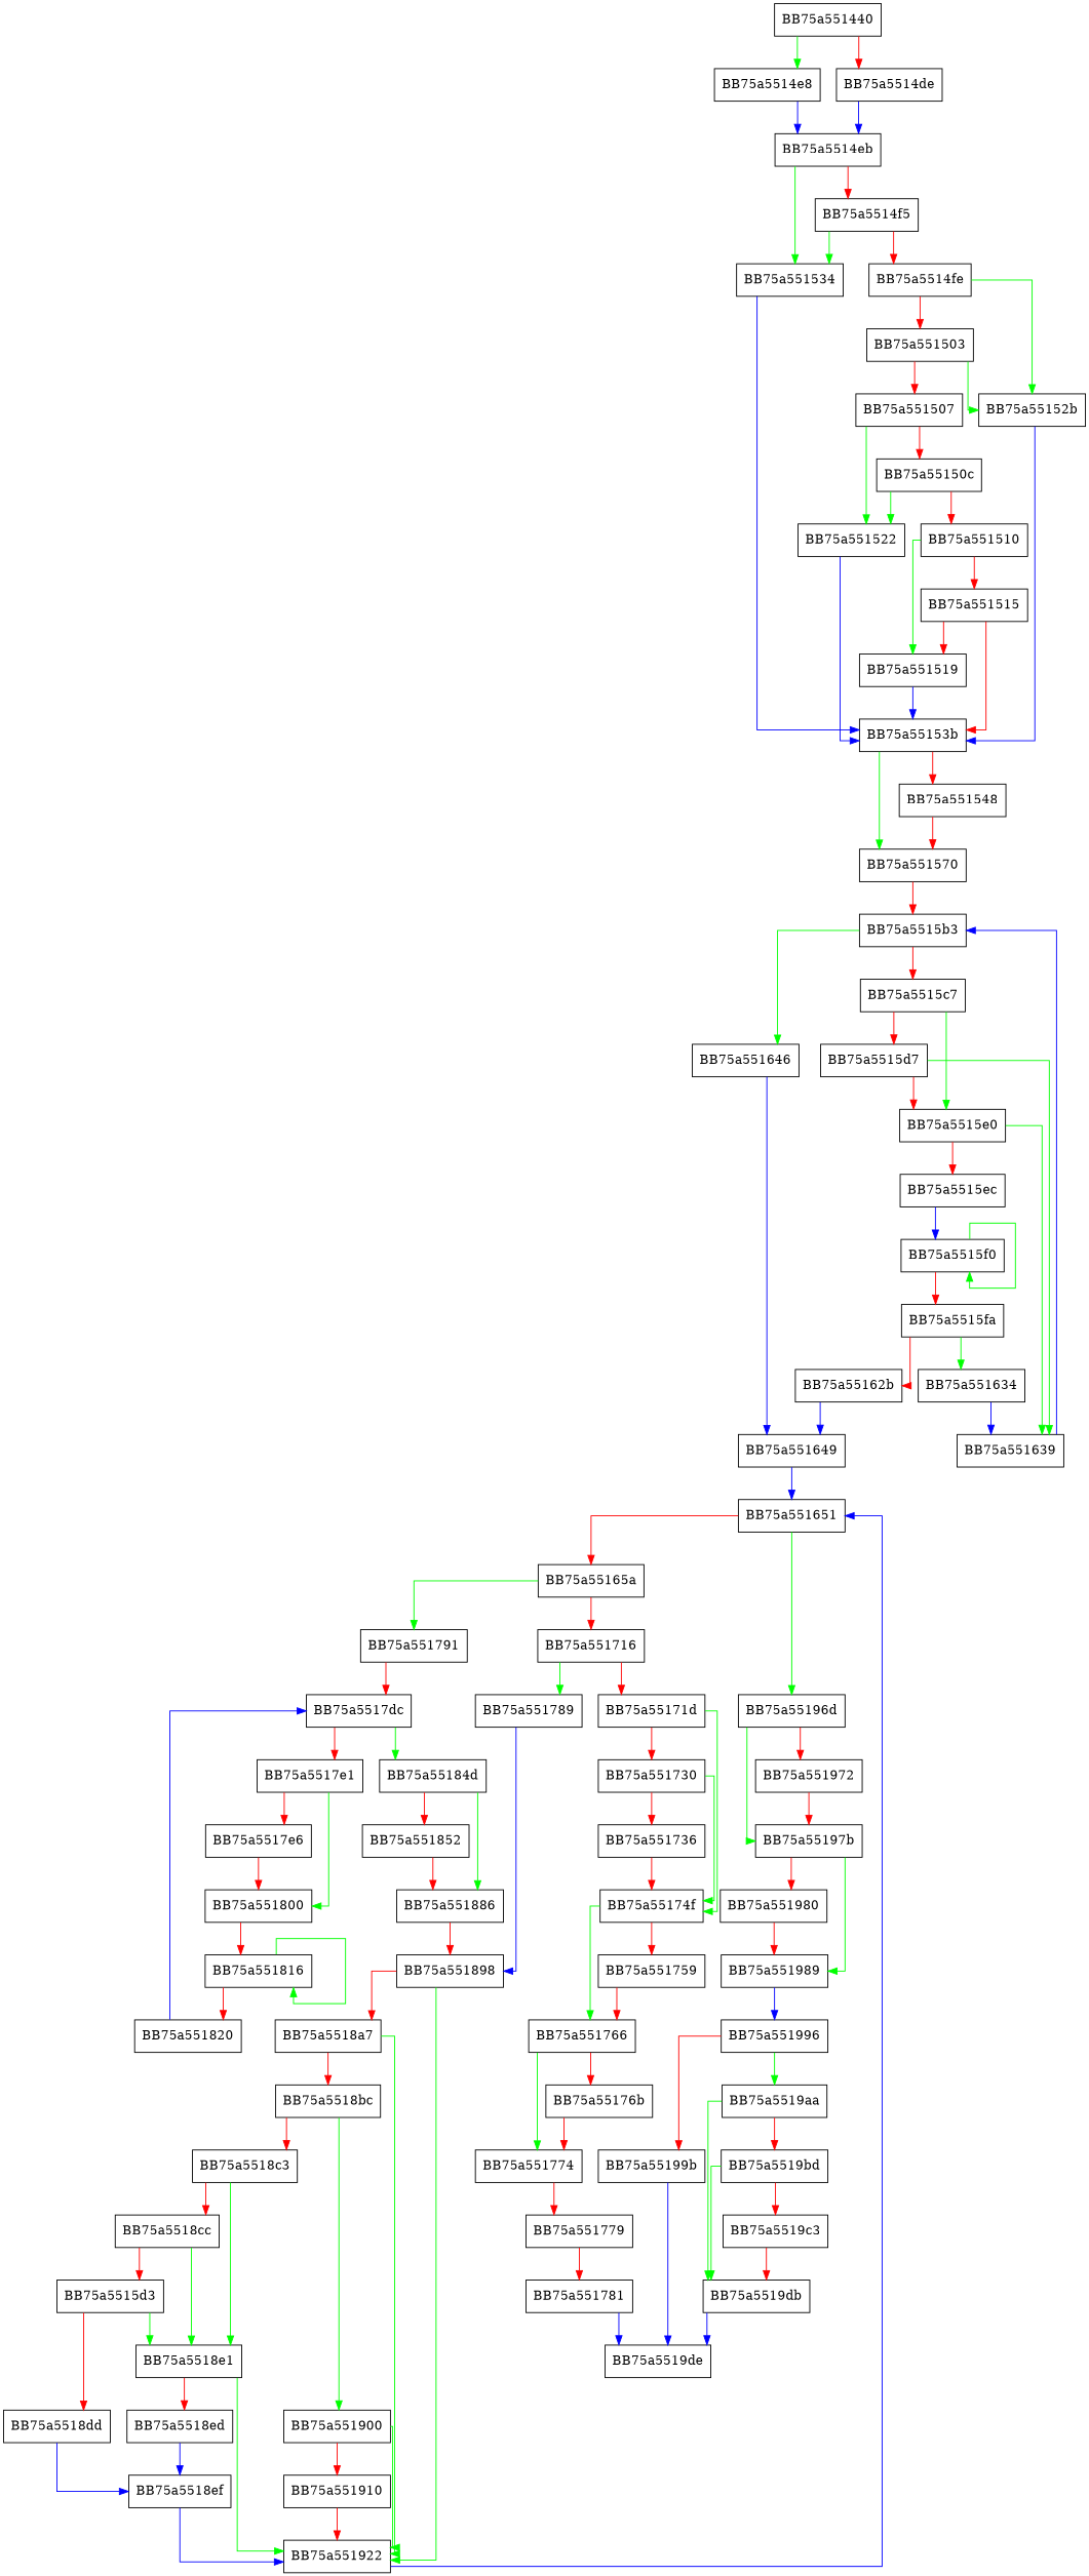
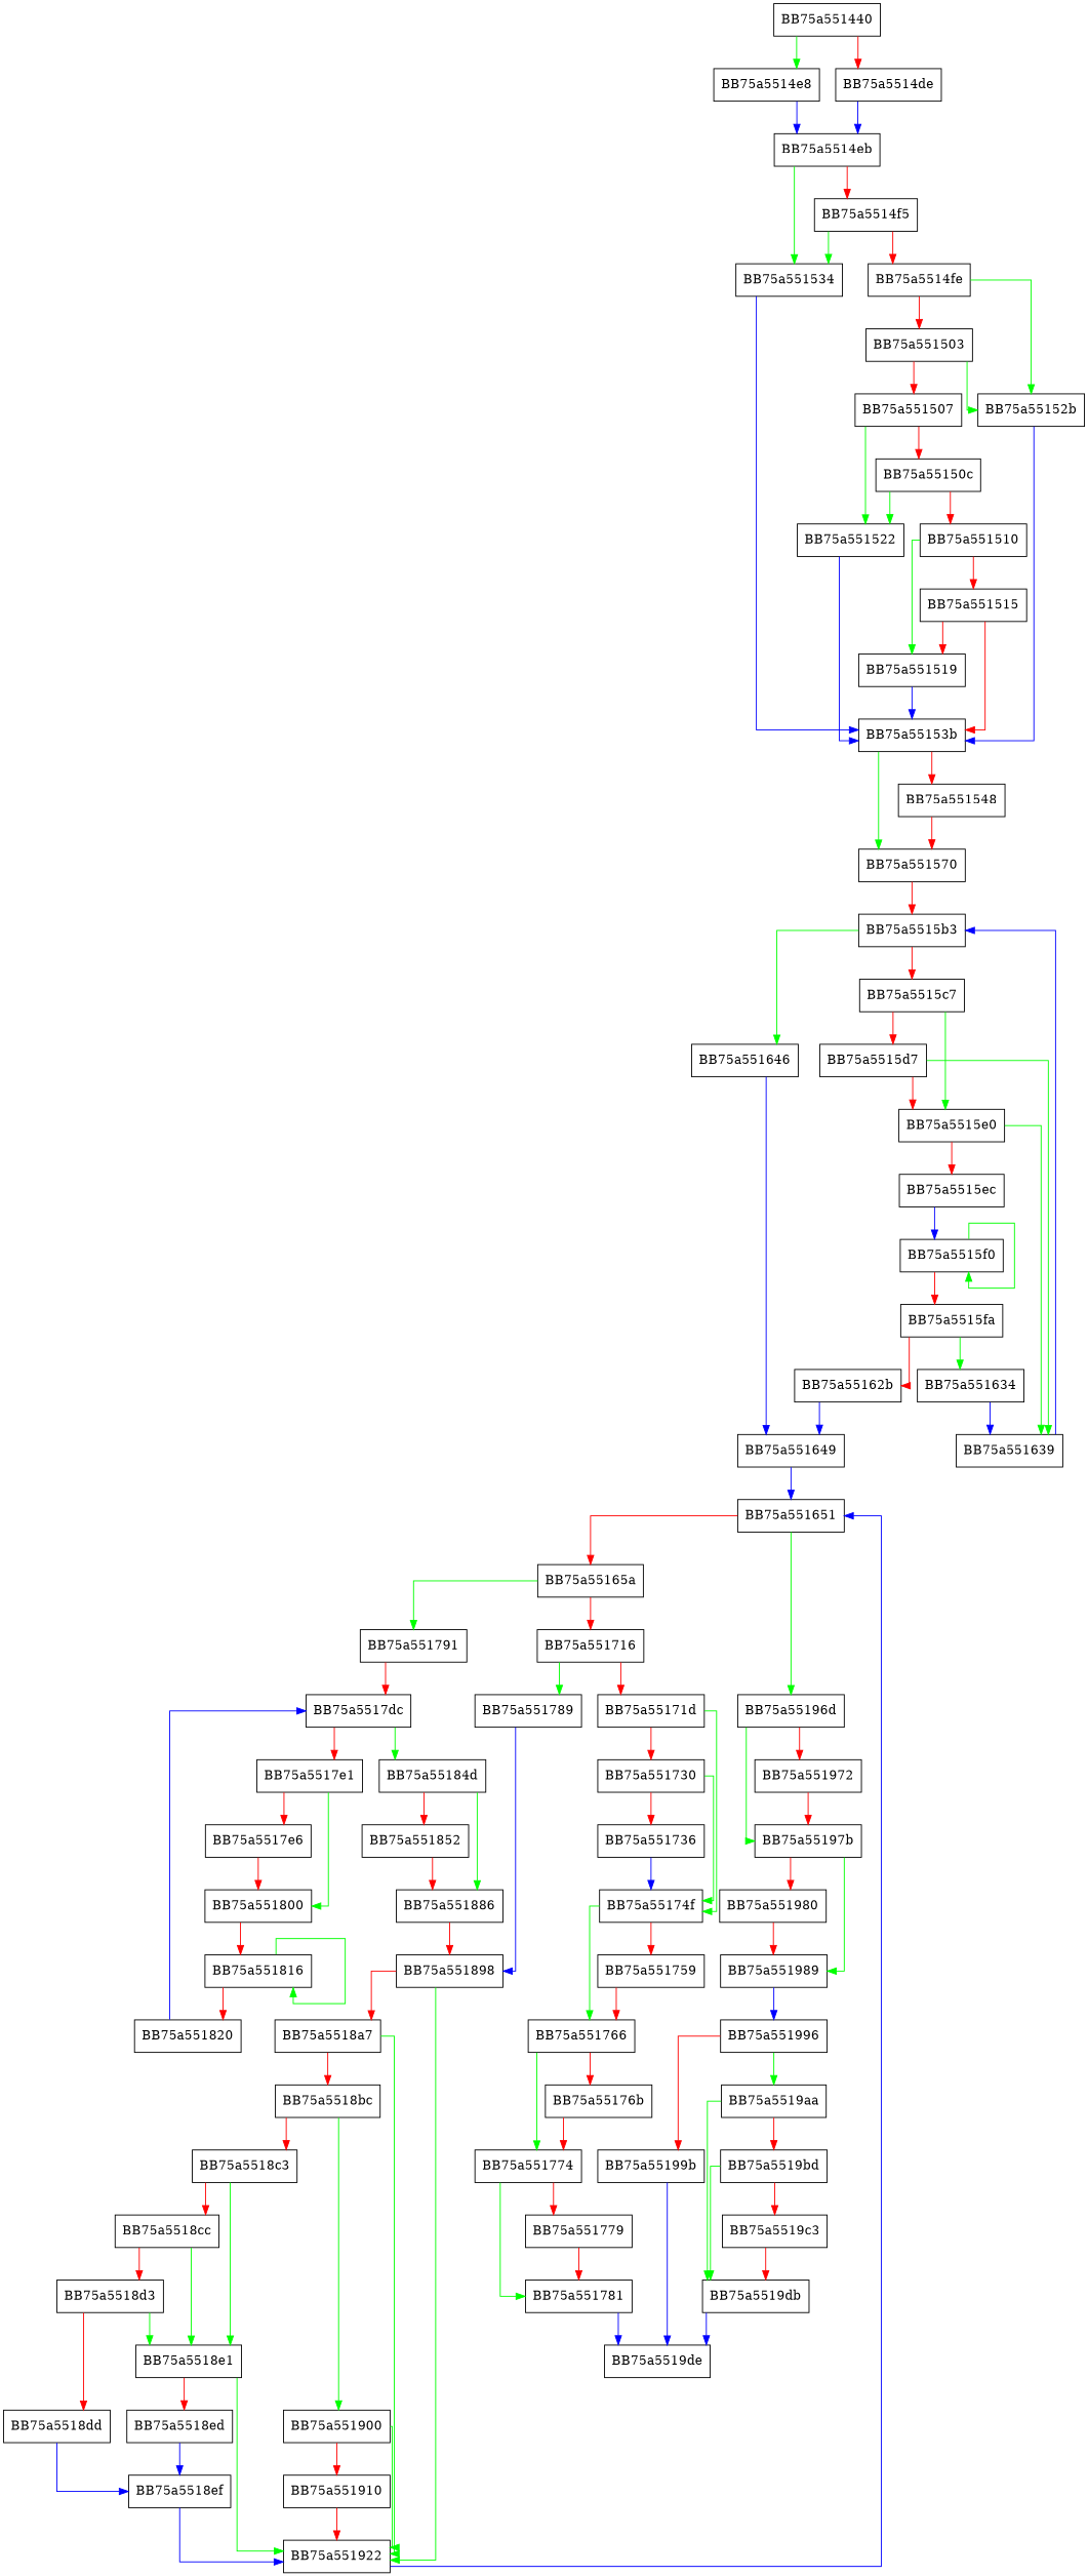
  digraph {
    splines=ortho
    node [shape=box]
    edge [color=red]
    BB75a551440
    BB75a5514e8
    BB75a5514de
    BB75a5514eb
    BB75a551534
    BB75a5514f5
    BB75a55153b
    BB75a5514fe
    BB75a551570
    BB75a551548
    BB75a55152b
    BB75a551503
    BB75a551507
    BB75a551522
    BB75a55150c
    BB75a551510
    BB75a551519
    BB75a551515
    BB75a5515b3
    BB75a551646
    BB75a5515c7
    BB75a551649
    BB75a5515e0
    BB75a5515d7
    BB75a551651
    BB75a551639
    BB75a5515ec
    BB75a5515f0
    BB75a5515fa
    BB75a551634
    BB75a55162b
    BB75a55196d
    BB75a55165a
    BB75a55197b
    BB75a551972
    BB75a551791
    BB75a551716
    BB75a551989
    BB75a551980
    BB75a5517dc
    BB75a551789
    BB75a55171d
    BB75a55184d
    BB75a5517e1
    BB75a551898
    BB75a55174f
    BB75a551730
    BB75a551922
    BB75a5518a7
    BB75a551766
    BB75a551759
    BB75a551736
    BB75a551774
    BB75a55176b
    BB75a551781
    BB75a551779
    BB75a5519de
    BB75a5518bc
    BB75a551886
    BB75a551852
    BB75a551800
    BB75a5517e6
    BB75a551816
    BB75a551820
    BB75a551900
    BB75a5518c3
    BB75a551910
    BB75a5518e1
    BB75a5518cc
    BB75a5518ed
-   BB75a5518d3 [label=BB75a5515d3]
+   BB75a5518d3
    BB75a5518ef
    BB75a5518dd
    BB75a551996
    BB75a5519aa
    BB75a55199b
    BB75a5519db
    BB75a5519bd
    BB75a5519c3
    BB75a551440 -> BB75a5514e8 [color=green]
    BB75a551440 -> BB75a5514de
    BB75a5514e8 -> BB75a5514eb [color=blue]
    BB75a5514de -> BB75a5514eb [color=blue]
    BB75a5514eb -> BB75a551534 [color=green]
    BB75a5514eb -> BB75a5514f5
    BB75a551534 -> BB75a55153b [color=blue]
    BB75a5514f5 -> BB75a551534 [color=green]
    BB75a5514f5 -> BB75a5514fe
    BB75a55153b -> BB75a551570 [color=green]
    BB75a55153b -> BB75a551548
    BB75a5514fe -> BB75a55152b [color=green]
    BB75a5514fe -> BB75a551503
    BB75a551570 -> BB75a5515b3
    BB75a551548 -> BB75a551570
    BB75a55152b -> BB75a55153b [color=blue]
    BB75a551503 -> BB75a55152b [color=green]
    BB75a551503 -> BB75a551507
    BB75a551507 -> BB75a551522 [color=green]
    BB75a551507 -> BB75a55150c
    BB75a551522 -> BB75a55153b [color=blue]
    BB75a55150c -> BB75a551522 [color=green]
    BB75a55150c -> BB75a551510
    BB75a551510 -> BB75a551519 [color=green]
    BB75a551510 -> BB75a551515
    BB75a551519 -> BB75a55153b [color=blue]
    BB75a551515 -> BB75a55153b
    BB75a551515 -> BB75a551519
    BB75a5515b3 -> BB75a551646 [color=green]
    BB75a5515b3 -> BB75a5515c7
    BB75a551646 -> BB75a551649 [color=blue]
    BB75a5515c7 -> BB75a5515e0 [color=green]
    BB75a5515c7 -> BB75a5515d7
    BB75a551649 -> BB75a551651 [color=blue]
    BB75a5515e0 -> BB75a551639 [color=green]
    BB75a5515e0 -> BB75a5515ec
    BB75a5515d7 -> BB75a5515e0
    BB75a5515d7 -> BB75a551639 [color=green]
    BB75a551651 -> BB75a55196d [color=green]
    BB75a551651 -> BB75a55165a
    BB75a551639 -> BB75a5515b3 [color=blue]
    BB75a5515ec -> BB75a5515f0 [color=blue]
    BB75a5515f0 -> BB75a5515f0 [color=green]
    BB75a5515f0 -> BB75a5515fa
    BB75a5515fa -> BB75a551634 [color=green]
    BB75a5515fa -> BB75a55162b
    BB75a551634 -> BB75a551639 [color=blue]
    BB75a55162b -> BB75a551649 [color=blue]
    BB75a55196d -> BB75a55197b [color=green]
    BB75a55196d -> BB75a551972
    BB75a55165a -> BB75a551791 [color=green]
    BB75a55165a -> BB75a551716
    BB75a55197b -> BB75a551989 [color=green]
    BB75a55197b -> BB75a551980
    BB75a551972 -> BB75a55197b
    BB75a551791 -> BB75a5517dc
    BB75a551716 -> BB75a551789 [color=green]
    BB75a551716 -> BB75a55171d
    BB75a551989 -> BB75a551996 [color=blue]
    BB75a551980 -> BB75a551989
    BB75a5517dc -> BB75a55184d [color=green]
    BB75a5517dc -> BB75a5517e1
    BB75a551789 -> BB75a551898 [color=blue]
    BB75a55171d -> BB75a55174f [color=green]
    BB75a55171d -> BB75a551730
    BB75a55184d -> BB75a551886 [color=green]
    BB75a55184d -> BB75a551852
    BB75a5517e1 -> BB75a551800 [color=green]
    BB75a5517e1 -> BB75a5517e6
    BB75a551898 -> BB75a551922 [color=green]
    BB75a551898 -> BB75a5518a7
    BB75a55174f -> BB75a551766 [color=green]
    BB75a55174f -> BB75a551759
    BB75a551730 -> BB75a55174f [color=green]
    BB75a551730 -> BB75a551736
    BB75a551922 -> BB75a551651 [color=blue]
    BB75a5518a7 -> BB75a551922 [color=green]
    BB75a5518a7 -> BB75a5518bc
    BB75a551766 -> BB75a551774 [color=green]
    BB75a551766 -> BB75a55176b
    BB75a551759 -> BB75a551766
-   BB75a551736 -> BB75a55174f
+   BB75a551736 -> BB75a55174f [color=blue]
+   BB75a551774 -> BB75a551781 [color=green]
    BB75a551774 -> BB75a551779
    BB75a55176b -> BB75a551774
    BB75a551781 -> BB75a5519de [color=blue]
    BB75a551779 -> BB75a551781
    BB75a5518bc -> BB75a551900 [color=green]
    BB75a5518bc -> BB75a5518c3
    BB75a551886 -> BB75a551898
    BB75a551852 -> BB75a551886
    BB75a551800 -> BB75a551816
    BB75a5517e6 -> BB75a551800
    BB75a551816 -> BB75a551816 [color=green]
    BB75a551816 -> BB75a551820
    BB75a551820 -> BB75a5517dc [color=blue]
    BB75a551900 -> BB75a551922 [color=green]
    BB75a551900 -> BB75a551910
    BB75a5518c3 -> BB75a5518e1 [color=green]
    BB75a5518c3 -> BB75a5518cc
    BB75a551910 -> BB75a551922
    BB75a5518e1 -> BB75a551922 [color=green]
    BB75a5518e1 -> BB75a5518ed
    BB75a5518cc -> BB75a5518e1 [color=green]
    BB75a5518cc -> BB75a5518d3
    BB75a5518ed -> BB75a5518ef [color=blue]
    BB75a5518d3 -> BB75a5518e1 [color=green]
    BB75a5518d3 -> BB75a5518dd
    BB75a5518ef -> BB75a551922 [color=blue]
    BB75a5518dd -> BB75a5518ef [color=blue]
    BB75a551996 -> BB75a5519aa [color=green]
    BB75a551996 -> BB75a55199b
    BB75a5519aa -> BB75a5519db [color=green]
    BB75a5519aa -> BB75a5519bd
    BB75a55199b -> BB75a5519de [color=blue]
    BB75a5519db -> BB75a5519de [color=blue]
    BB75a5519bd -> BB75a5519db [color=green]
    BB75a5519bd -> BB75a5519c3
    BB75a5519c3 -> BB75a5519db
  }
